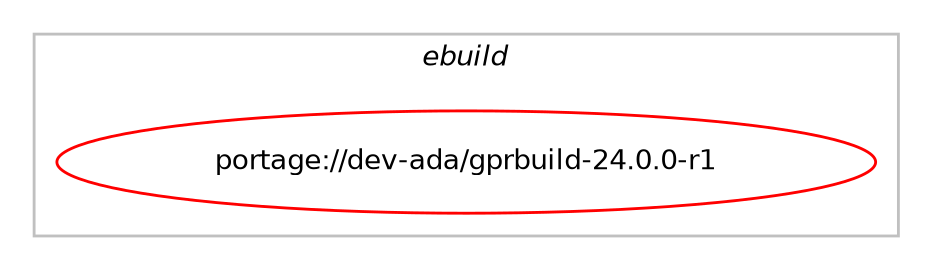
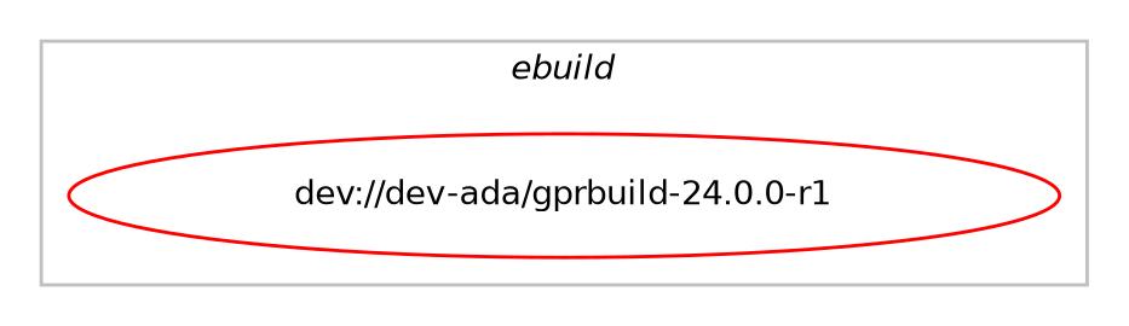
  digraph {
    compound=true
    concentrate=true
    fontname=Helvetica
    fontsize=10
    newrank=true
    rankdir=LR
    ranksep=1.5
-   n1 [color=red fontname=Helvetica fontsize=10 label="portage://dev-ada/gprbuild-24.0.0-r1" width=4]
+   n1 [color=red fontname=Helvetica fontsize=10 label="dev://dev-ada/gprbuild-24.0.0-r1" width=4]
    subgraph cluster_1 {
      color=gray
      label=<<i>ebuild</i>>
      n1
    }
    subgraph cluster_2 {
      color=gray
      label=<<i>dependencies</i>>
      subgraph cluster_3 {
        color=gray
        fillcolor="#eeeeee"
        label=<<i>compile</i>>
        style=filled
      }
      subgraph cluster_4 {
        color=gray
        fillcolor="#eeeeee"
        label=<<i>compile and run</i>>
        style=filled
      }
      subgraph cluster_5 {
        color=gray
        fillcolor="#eeeeee"
        label=<<i>run</i>>
        style=filled
      }
    }
    subgraph cluster_6 {
      color=gray
      label=<<i>candidates</i>>
      rank=same
    }
  }
